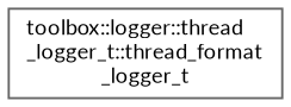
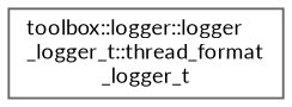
  digraph {
    rankdir=LR
    fontname=Lato
-   n1 [color=grey40 fillcolor=white fontname=Lato fontsize=10 height=0.2 label="toolbox::logger::thread\l_logger_t::thread_format\l_logger_t" shape=box style=filled width=0.4]
+   n1 [color=grey40 fillcolor=white fontname=Lato fontsize=10 height=0.2 label="toolbox::logger::logger\l_logger_t::thread_format\l_logger_t" shape=box style=filled width=0.4]
  }
